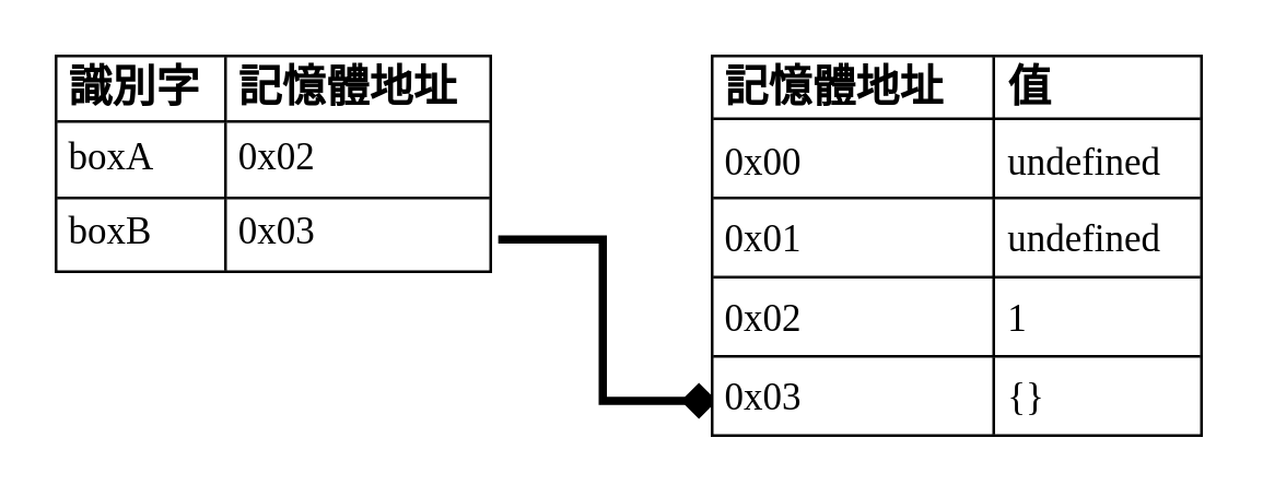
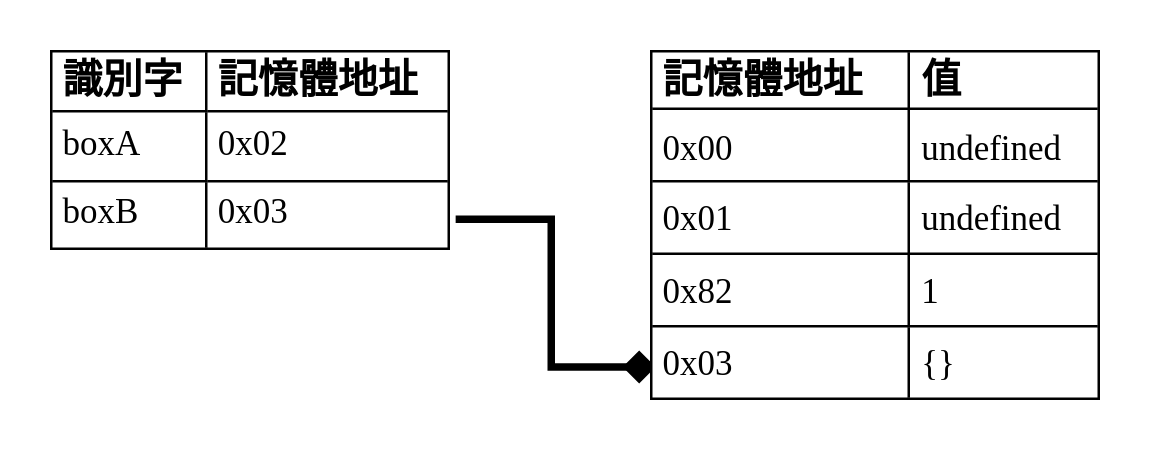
  <mxCell id="0" />
  <mxCell id="1" parent="0" />
  <mxCell id="2" style="edgeStyle=orthogonalEdgeStyle;rounded=0;orthogonalLoop=1;jettySize=auto;html=1;exitX=1.011;exitY=0.84;exitDx=0;exitDy=0;entryX=0.01;entryY=0.902;entryDx=0;entryDy=0;strokeWidth=3;entryPerimeter=0;exitPerimeter=0;endArrow=diamond;" parent="1" source="3" target="4" edge="1"><mxGeometry relative="1" as="geometry" /></mxCell>
  <mxCell id="3" value="&lt;table cellpadding=&quot;4&quot; cellspacing=&quot;0&quot; style=&quot;width: 100% ; height: 100% ; border: 1px solid rgb(0 , 0 , 0) ; border-collapse: collapse ; font-size: 14px ; background-color: rgb(255 , 255 , 255)&quot; border=&quot;1&quot;&gt;&lt;tbody&gt;&lt;tr style=&quot;line-height: 90%&quot;&gt;&lt;th&gt;&lt;font style=&quot;font-size: 16px&quot; color=&quot;#000000&quot;&gt;識別字&lt;/font&gt;&lt;/th&gt;&lt;th&gt;&lt;font style=&quot;font-size: 16px&quot; color=&quot;#000000&quot;&gt;記憶體地址&lt;/font&gt;&lt;/th&gt;&lt;/tr&gt;&lt;tr&gt;&lt;td&gt;&lt;font style=&quot;font-size: 14px&quot; color=&quot;#000000&quot;&gt;boxA&lt;/font&gt;&lt;/td&gt;&lt;td&gt;&lt;font style=&quot;font-size: 14px&quot; color=&quot;#000000&quot;&gt;0x02&lt;/font&gt;&lt;/td&gt;&lt;/tr&gt;&lt;tr&gt;&lt;td&gt;&lt;font color=&quot;#000000&quot; style=&quot;font-size: 14px&quot;&gt;&lt;span&gt;boxB&lt;/span&gt;&lt;br&gt;&lt;/font&gt;&lt;/td&gt;&lt;td&gt;&lt;font color=&quot;#000000&quot; style=&quot;font-size: 14px&quot;&gt;0x03&lt;/font&gt;&lt;/td&gt;&lt;/tr&gt;&lt;/tbody&gt;&lt;/table&gt; " style="verticalAlign=top;align=left;overflow=fill;fontSize=15;fontFamily=正黑體;html=1;strokeWidth=3;strokeColor=none;fillColor=none;" parent="1" vertex="1"><mxGeometry x="20" y="20" width="160" height="80" as="geometry" /></mxCell>
- <mxCell id="4" value="&lt;table cellpadding=&quot;4&quot; cellspacing=&quot;0&quot; style=&quot;width: 100% ; height: 100% ; border: 1px solid rgb(0 , 0 , 0) ; border-collapse: collapse ; background-color: rgb(255 , 255 , 255) ; font-size: 14px&quot; border=&quot;1&quot;&gt;&lt;tbody style=&quot;font-size: 16px&quot;&gt;&lt;tr style=&quot;line-height: 90%&quot;&gt;&lt;th&gt;&lt;span&gt;&lt;font style=&quot;font-size: 16px&quot;&gt;記憶體地址&lt;br&gt;&lt;/font&gt;&lt;/span&gt;&lt;/th&gt;&lt;th&gt;&lt;span&gt;&lt;font style=&quot;font-size: 16px&quot;&gt;值&lt;/font&gt;&lt;/span&gt;&lt;/th&gt;&lt;/tr&gt;&lt;tr&gt;&lt;td&gt;&lt;span&gt;&lt;font style=&quot;font-size: 14px&quot;&gt;0x00&lt;br&gt;&lt;/font&gt;&lt;/span&gt;&lt;/td&gt;&lt;td&gt;&lt;span style=&quot;font-size: 14px&quot;&gt;undefined&lt;/span&gt;&lt;/td&gt;&lt;/tr&gt;&lt;tr&gt;&lt;td&gt;&lt;font style=&quot;font-size: 14px&quot;&gt;0x01&lt;/font&gt;&lt;/td&gt;&lt;td&gt;&lt;font style=&quot;font-size: 14px&quot;&gt;undefined&lt;br&gt;&lt;/font&gt;&lt;/td&gt;&lt;/tr&gt;&lt;tr&gt;&lt;td&gt;&lt;span style=&quot;font-size: 14px&quot;&gt;0x02&lt;/span&gt;&lt;br&gt;&lt;/td&gt;&lt;td&gt;&lt;span style=&quot;font-size: 14px&quot;&gt;1&lt;/span&gt;&lt;/td&gt;&lt;/tr&gt;&lt;tr&gt;&lt;td&gt;&lt;span style=&quot;font-size: 14px&quot;&gt;0x03&lt;/span&gt;&lt;br&gt;&lt;/td&gt;&lt;td&gt;&lt;span style=&quot;font-size: 14px&quot;&gt;{}&lt;/span&gt;&lt;/td&gt;&lt;/tr&gt;&lt;/tbody&gt;&lt;/table&gt; " style="verticalAlign=top;align=left;overflow=fill;fontSize=12;fontFamily=正黑體;html=1;strokeWidth=3;fillColor=none;strokeColor=none;fontColor=#000000;" parent="1" vertex="1"><mxGeometry x="260" y="20" width="180" height="140" as="geometry" /></mxCell>
+ <mxCell id="4" value="&lt;table cellpadding=&quot;4&quot; cellspacing=&quot;0&quot; style=&quot;width: 100% ; height: 100% ; border: 1px solid rgb(0 , 0 , 0) ; border-collapse: collapse ; background-color: rgb(255 , 255 , 255) ; font-size: 14px&quot; border=&quot;1&quot;&gt;&lt;tbody style=&quot;font-size: 16px&quot;&gt;&lt;tr style=&quot;line-height: 90%&quot;&gt;&lt;th&gt;&lt;span&gt;&lt;font style=&quot;font-size: 16px&quot;&gt;記憶體地址&lt;br&gt;&lt;/font&gt;&lt;/span&gt;&lt;/th&gt;&lt;th&gt;&lt;span&gt;&lt;font style=&quot;font-size: 16px&quot;&gt;值&lt;/font&gt;&lt;/span&gt;&lt;/th&gt;&lt;/tr&gt;&lt;tr&gt;&lt;td&gt;&lt;span&gt;&lt;font style=&quot;font-size: 14px&quot;&gt;0x00&lt;br&gt;&lt;/font&gt;&lt;/span&gt;&lt;/td&gt;&lt;td&gt;&lt;span style=&quot;font-size: 14px&quot;&gt;undefined&lt;/span&gt;&lt;/td&gt;&lt;/tr&gt;&lt;tr&gt;&lt;td&gt;&lt;font style=&quot;font-size: 14px&quot;&gt;0x01&lt;/font&gt;&lt;/td&gt;&lt;td&gt;&lt;font style=&quot;font-size: 14px&quot;&gt;undefined&lt;br&gt;&lt;/font&gt;&lt;/td&gt;&lt;/tr&gt;&lt;tr&gt;&lt;td&gt;&lt;span style=&quot;font-size: 14px&quot;&gt;0x82&lt;/span&gt;&lt;br&gt;&lt;/td&gt;&lt;td&gt;&lt;span style=&quot;font-size: 14px&quot;&gt;1&lt;/span&gt;&lt;/td&gt;&lt;/tr&gt;&lt;tr&gt;&lt;td&gt;&lt;span style=&quot;font-size: 14px&quot;&gt;0x03&lt;/span&gt;&lt;br&gt;&lt;/td&gt;&lt;td&gt;&lt;span style=&quot;font-size: 14px&quot;&gt;{}&lt;/span&gt;&lt;/td&gt;&lt;/tr&gt;&lt;/tbody&gt;&lt;/table&gt; " style="verticalAlign=top;align=left;overflow=fill;fontSize=12;fontFamily=正黑體;html=1;strokeWidth=3;fillColor=none;strokeColor=none;fontColor=#000000;" parent="1" vertex="1"><mxGeometry x="260" y="20" width="180" height="140" as="geometry" /></mxCell>
